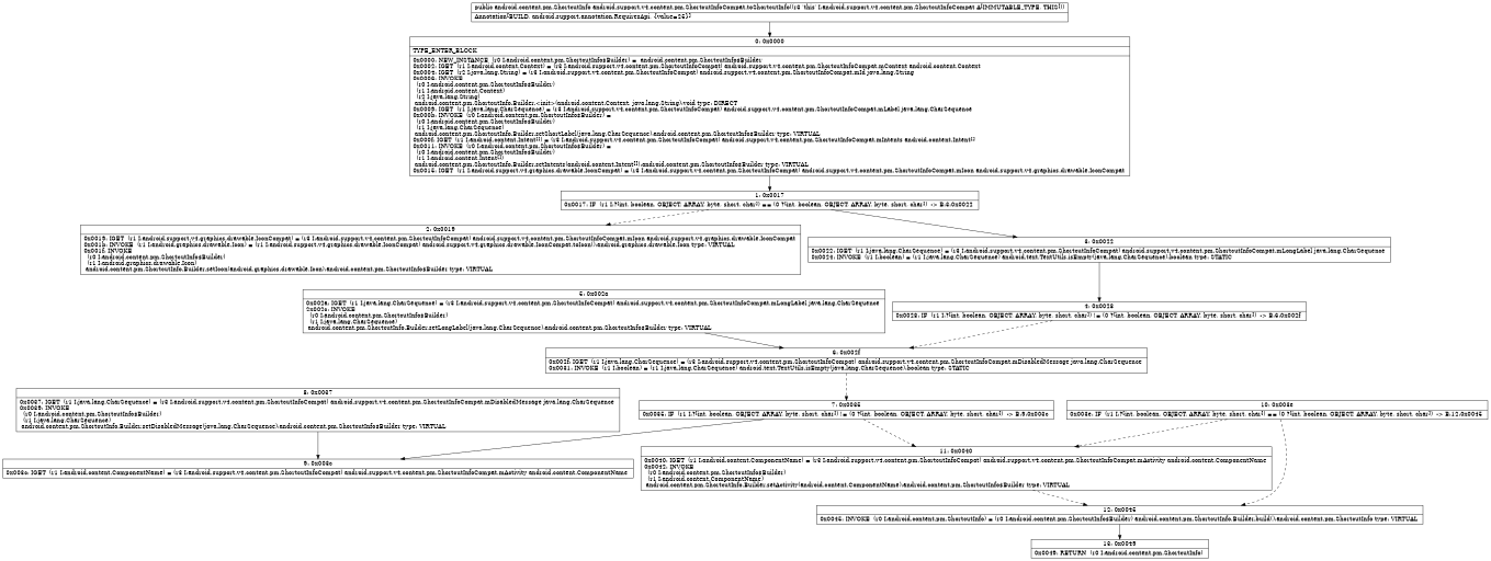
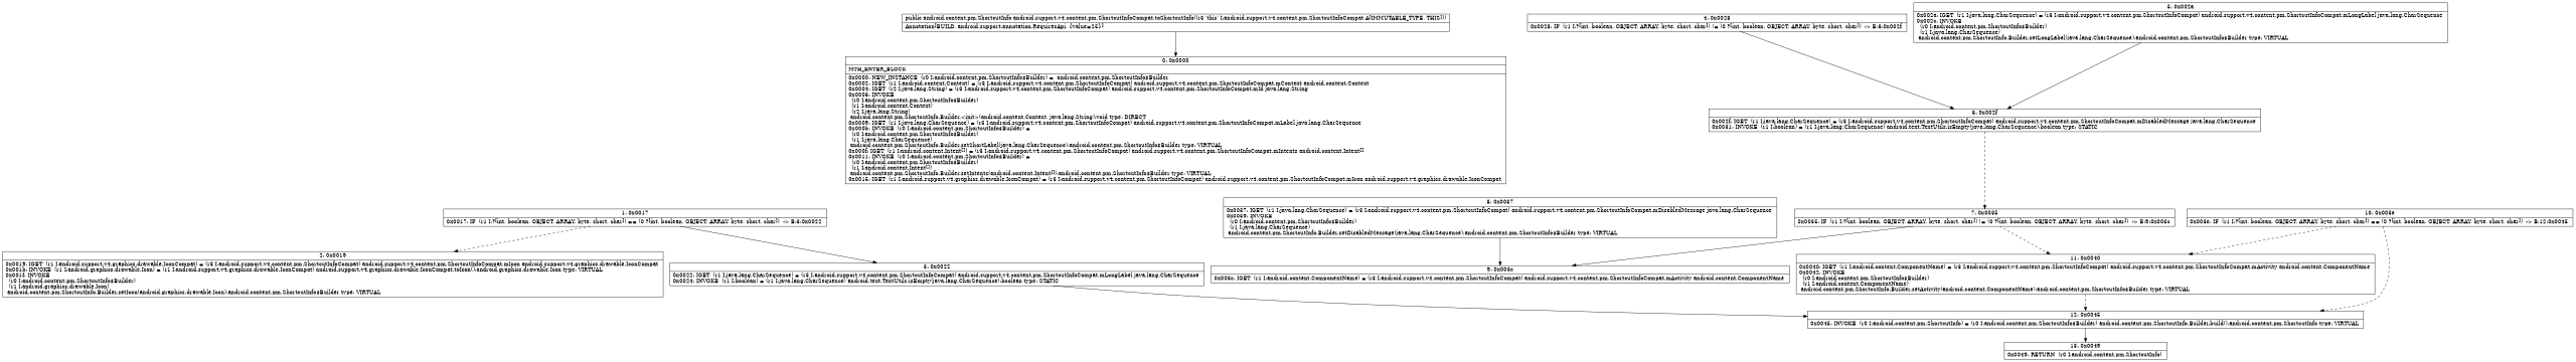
  digraph {
    node [shape=record]
-   n1 [label="{0\:\ 0x0000|TYPE_ENTER_BLOCK\l|0x0000: NEW_INSTANCE  (r0 I:android.content.pm.ShortcutInfo$Builder) =  android.content.pm.ShortcutInfo$Builder \l0x0002: IGET  (r1 I:android.content.Context) = (r3 I:android.support.v4.content.pm.ShortcutInfoCompat) android.support.v4.content.pm.ShortcutInfoCompat.mContext android.content.Context \l0x0004: IGET  (r2 I:java.lang.String) = (r3 I:android.support.v4.content.pm.ShortcutInfoCompat) android.support.v4.content.pm.ShortcutInfoCompat.mId java.lang.String \l0x0006: INVOKE  \l  (r0 I:android.content.pm.ShortcutInfo$Builder)\l  (r1 I:android.content.Context)\l  (r2 I:java.lang.String)\l android.content.pm.ShortcutInfo.Builder.\<init\>(android.content.Context, java.lang.String):void type: DIRECT \l0x0009: IGET  (r1 I:java.lang.CharSequence) = (r3 I:android.support.v4.content.pm.ShortcutInfoCompat) android.support.v4.content.pm.ShortcutInfoCompat.mLabel java.lang.CharSequence \l0x000b: INVOKE  (r0 I:android.content.pm.ShortcutInfo$Builder) = \l  (r0 I:android.content.pm.ShortcutInfo$Builder)\l  (r1 I:java.lang.CharSequence)\l android.content.pm.ShortcutInfo.Builder.setShortLabel(java.lang.CharSequence):android.content.pm.ShortcutInfo$Builder type: VIRTUAL \l0x000f: IGET  (r1 I:android.content.Intent[]) = (r3 I:android.support.v4.content.pm.ShortcutInfoCompat) android.support.v4.content.pm.ShortcutInfoCompat.mIntents android.content.Intent[] \l0x0011: INVOKE  (r0 I:android.content.pm.ShortcutInfo$Builder) = \l  (r0 I:android.content.pm.ShortcutInfo$Builder)\l  (r1 I:android.content.Intent[])\l android.content.pm.ShortcutInfo.Builder.setIntents(android.content.Intent[]):android.content.pm.ShortcutInfo$Builder type: VIRTUAL \l0x0015: IGET  (r1 I:android.support.v4.graphics.drawable.IconCompat) = (r3 I:android.support.v4.content.pm.ShortcutInfoCompat) android.support.v4.content.pm.ShortcutInfoCompat.mIcon android.support.v4.graphics.drawable.IconCompat \l}"]
+   n1 [label="{0\:\ 0x0000|MTH_ENTER_BLOCK\l|0x0000: NEW_INSTANCE  (r0 I:android.content.pm.ShortcutInfo$Builder) =  android.content.pm.ShortcutInfo$Builder \l0x0002: IGET  (r1 I:android.content.Context) = (r3 I:android.support.v4.content.pm.ShortcutInfoCompat) android.support.v4.content.pm.ShortcutInfoCompat.mContext android.content.Context \l0x0004: IGET  (r2 I:java.lang.String) = (r3 I:android.support.v4.content.pm.ShortcutInfoCompat) android.support.v4.content.pm.ShortcutInfoCompat.mId java.lang.String \l0x0006: INVOKE  \l  (r0 I:android.content.pm.ShortcutInfo$Builder)\l  (r1 I:android.content.Context)\l  (r2 I:java.lang.String)\l android.content.pm.ShortcutInfo.Builder.\<init\>(android.content.Context, java.lang.String):void type: DIRECT \l0x0009: IGET  (r1 I:java.lang.CharSequence) = (r3 I:android.support.v4.content.pm.ShortcutInfoCompat) android.support.v4.content.pm.ShortcutInfoCompat.mLabel java.lang.CharSequence \l0x000b: INVOKE  (r0 I:android.content.pm.ShortcutInfo$Builder) = \l  (r0 I:android.content.pm.ShortcutInfo$Builder)\l  (r1 I:java.lang.CharSequence)\l android.content.pm.ShortcutInfo.Builder.setShortLabel(java.lang.CharSequence):android.content.pm.ShortcutInfo$Builder type: VIRTUAL \l0x000f: IGET  (r1 I:android.content.Intent[]) = (r3 I:android.support.v4.content.pm.ShortcutInfoCompat) android.support.v4.content.pm.ShortcutInfoCompat.mIntents android.content.Intent[] \l0x0011: INVOKE  (r0 I:android.content.pm.ShortcutInfo$Builder) = \l  (r0 I:android.content.pm.ShortcutInfo$Builder)\l  (r1 I:android.content.Intent[])\l android.content.pm.ShortcutInfo.Builder.setIntents(android.content.Intent[]):android.content.pm.ShortcutInfo$Builder type: VIRTUAL \l0x0015: IGET  (r1 I:android.support.v4.graphics.drawable.IconCompat) = (r3 I:android.support.v4.content.pm.ShortcutInfoCompat) android.support.v4.content.pm.ShortcutInfoCompat.mIcon android.support.v4.graphics.drawable.IconCompat \l}"]
    n2 [label="{1\:\ 0x0017|0x0017: IF  (r1 I:?[int, boolean, OBJECT, ARRAY, byte, short, char]) == (0 ?[int, boolean, OBJECT, ARRAY, byte, short, char])  \-\> B:3:0x0022 \l}"]
    n3 [label="{2\:\ 0x0019|0x0019: IGET  (r1 I:android.support.v4.graphics.drawable.IconCompat) = (r3 I:android.support.v4.content.pm.ShortcutInfoCompat) android.support.v4.content.pm.ShortcutInfoCompat.mIcon android.support.v4.graphics.drawable.IconCompat \l0x001b: INVOKE  (r1 I:android.graphics.drawable.Icon) = (r1 I:android.support.v4.graphics.drawable.IconCompat) android.support.v4.graphics.drawable.IconCompat.toIcon():android.graphics.drawable.Icon type: VIRTUAL \l0x001f: INVOKE  \l  (r0 I:android.content.pm.ShortcutInfo$Builder)\l  (r1 I:android.graphics.drawable.Icon)\l android.content.pm.ShortcutInfo.Builder.setIcon(android.graphics.drawable.Icon):android.content.pm.ShortcutInfo$Builder type: VIRTUAL \l}"]
    n4 [label="{3\:\ 0x0022|0x0022: IGET  (r1 I:java.lang.CharSequence) = (r3 I:android.support.v4.content.pm.ShortcutInfoCompat) android.support.v4.content.pm.ShortcutInfoCompat.mLongLabel java.lang.CharSequence \l0x0024: INVOKE  (r1 I:boolean) = (r1 I:java.lang.CharSequence) android.text.TextUtils.isEmpty(java.lang.CharSequence):boolean type: STATIC \l}"]
    n5 [label="{4\:\ 0x0028|0x0028: IF  (r1 I:?[int, boolean, OBJECT, ARRAY, byte, short, char]) != (0 ?[int, boolean, OBJECT, ARRAY, byte, short, char])  \-\> B:6:0x002f \l}"]
    n6 [label="{6\:\ 0x002f|0x002f: IGET  (r1 I:java.lang.CharSequence) = (r3 I:android.support.v4.content.pm.ShortcutInfoCompat) android.support.v4.content.pm.ShortcutInfoCompat.mDisabledMessage java.lang.CharSequence \l0x0031: INVOKE  (r1 I:boolean) = (r1 I:java.lang.CharSequence) android.text.TextUtils.isEmpty(java.lang.CharSequence):boolean type: STATIC \l}"]
-   n7 [label="{5\:\ 0x002a|0x002a: IGET  (r1 I:java.lang.CharSequence) = (r3 I:android.support.v4.content.pm.ShortcutInfoCompat) android.support.v4.content.pm.ShortcutInfoCompat.mLongLabel java.lang.CharSequence \l2x002c: INVOKE  \l  (r0 I:android.content.pm.ShortcutInfo$Builder)\l  (r1 I:java.lang.CharSequence)\l android.content.pm.ShortcutInfo.Builder.setLongLabel(java.lang.CharSequence):android.content.pm.ShortcutInfo$Builder type: VIRTUAL \l}"]
+   n7 [label="{5\:\ 0x002a|0x002a: IGET  (r1 I:java.lang.CharSequence) = (r3 I:android.support.v4.content.pm.ShortcutInfoCompat) android.support.v4.content.pm.ShortcutInfoCompat.mLongLabel java.lang.CharSequence \l0x002c: INVOKE  \l  (r0 I:android.content.pm.ShortcutInfo$Builder)\l  (r1 I:java.lang.CharSequence)\l android.content.pm.ShortcutInfo.Builder.setLongLabel(java.lang.CharSequence):android.content.pm.ShortcutInfo$Builder type: VIRTUAL \l}"]
    n8 [label="{7\:\ 0x0035|0x0035: IF  (r1 I:?[int, boolean, OBJECT, ARRAY, byte, short, char]) != (0 ?[int, boolean, OBJECT, ARRAY, byte, short, char])  \-\> B:9:0x003c \l}"]
    n9 [label="{9\:\ 0x003c|0x003c: IGET  (r1 I:android.content.ComponentName) = (r3 I:android.support.v4.content.pm.ShortcutInfoCompat) android.support.v4.content.pm.ShortcutInfoCompat.mActivity android.content.ComponentName \l}"]
    n10 [label="{11\:\ 0x0040|0x0040: IGET  (r1 I:android.content.ComponentName) = (r3 I:android.support.v4.content.pm.ShortcutInfoCompat) android.support.v4.content.pm.ShortcutInfoCompat.mActivity android.content.ComponentName \l0x0042: INVOKE  \l  (r0 I:android.content.pm.ShortcutInfo$Builder)\l  (r1 I:android.content.ComponentName)\l android.content.pm.ShortcutInfo.Builder.setActivity(android.content.ComponentName):android.content.pm.ShortcutInfo$Builder type: VIRTUAL \l}"]
    n11 [label="{8\:\ 0x0037|0x0037: IGET  (r1 I:java.lang.CharSequence) = (r3 I:android.support.v4.content.pm.ShortcutInfoCompat) android.support.v4.content.pm.ShortcutInfoCompat.mDisabledMessage java.lang.CharSequence \l0x0039: INVOKE  \l  (r0 I:android.content.pm.ShortcutInfo$Builder)\l  (r1 I:java.lang.CharSequence)\l android.content.pm.ShortcutInfo.Builder.setDisabledMessage(java.lang.CharSequence):android.content.pm.ShortcutInfo$Builder type: VIRTUAL \l}"]
    n12 [label="{10\:\ 0x003e|0x003e: IF  (r1 I:?[int, boolean, OBJECT, ARRAY, byte, short, char]) == (0 ?[int, boolean, OBJECT, ARRAY, byte, short, char])  \-\> B:12:0x0045 \l}"]
    n13 [label="{12\:\ 0x0045|0x0045: INVOKE  (r0 I:android.content.pm.ShortcutInfo) = (r0 I:android.content.pm.ShortcutInfo$Builder) android.content.pm.ShortcutInfo.Builder.build():android.content.pm.ShortcutInfo type: VIRTUAL \l}"]
    n14 [label="{13\:\ 0x0049|0x0049: RETURN  (r0 I:android.content.pm.ShortcutInfo) \l}"]
    n15 [label="{public android.content.pm.ShortcutInfo android.support.v4.content.pm.ShortcutInfoCompat.toShortcutInfo((r3 'this' I:android.support.v4.content.pm.ShortcutInfoCompat A[IMMUTABLE_TYPE, THIS]))  | Annotation[BUILD, android.support.annotation.RequiresApi, \{value=25\}]\l}"]
-   n1 -> n2
    n2 -> n3 [style=dashed]
    n2 -> n4
-   n4 -> n5
-   n5 -> n6 [style=dashed]
+   n4 -> n13
+   n5 -> n6
    n6 -> n8 [style=dashed]
    n7 -> n6
    n8 -> n9
    n8 -> n10 [style=dashed]
    n10 -> n13 [style=dashed]
    n11 -> n9
    n12 -> n10 [style=dashed]
    n12 -> n13 [style=dashed]
    n13 -> n14
    n15 -> n1
  }
